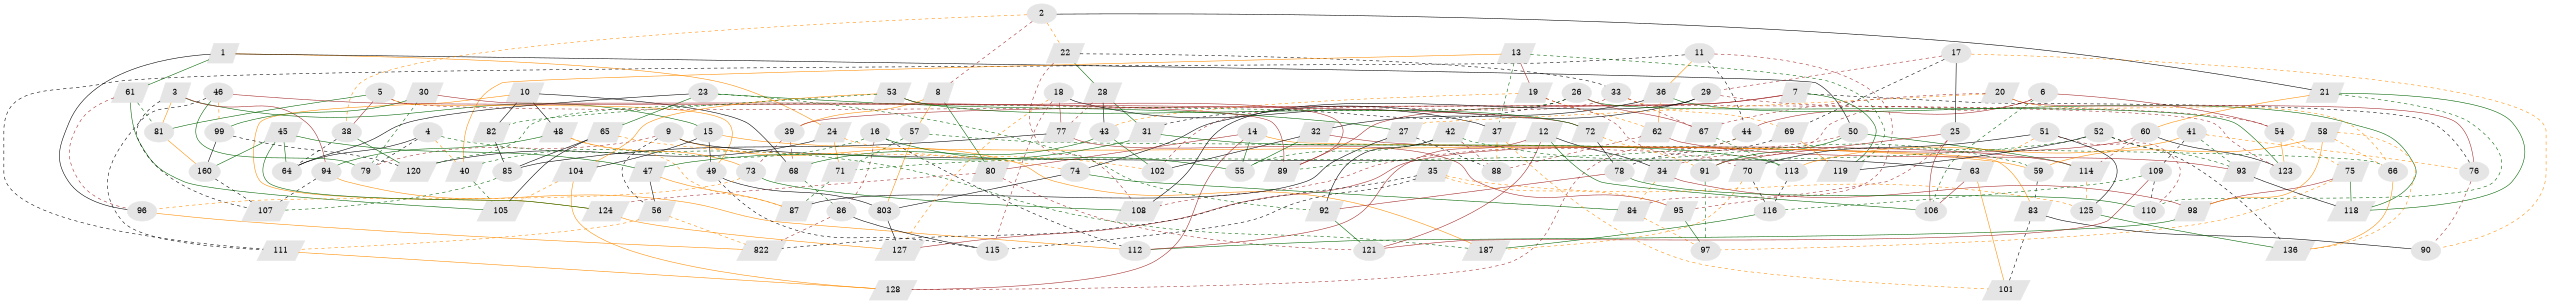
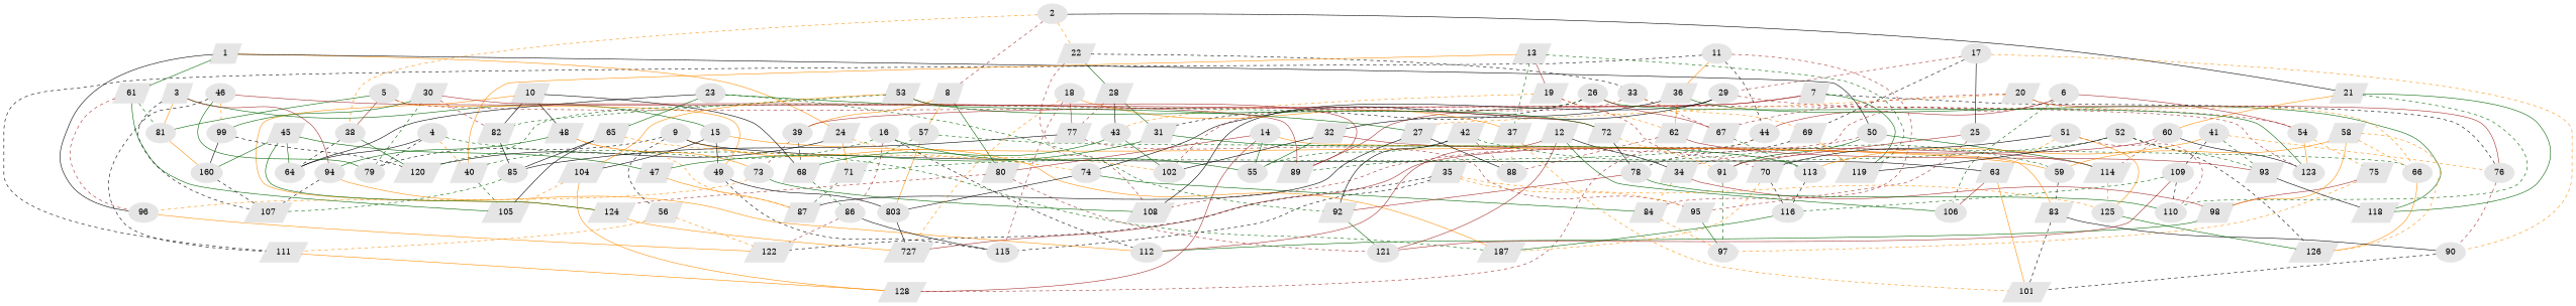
  graph {
    node [color=gray90 shape=parallelogram style=filled]
    edge [color=black style=solid]
    1
    24
    50 [shape=ellipse]
    61
    96 [shape=ellipse]
    71
    102 [shape=ellipse]
    120
    108
    91 [shape=ellipse]
    114
    81 [shape=ellipse]
    105
-   122 [label=822]
+   122
    2 [shape=ellipse]
    8
    21
    22
    38 [shape=ellipse]
    39 [shape=ellipse]
    57 [shape=ellipse]
    80
    60 [shape=ellipse]
    110 [shape=ellipse]
    118
    28
    33 [shape=ellipse]
    64 [shape=ellipse]
    15 [shape=ellipse]
    3
    94 [shape=ellipse]
    107
    49 [shape=ellipse]
    59 [shape=ellipse]
    104
    n36 [label=160 shape=ellipse]
    112 [shape=ellipse]
    4 [shape=ellipse]
    40
    79 [shape=ellipse]
    n41 [label=187]
    5 [shape=ellipse]
    123 [shape=ellipse]
    115 [shape=ellipse]
    n45 [label=803 shape=ellipse]
    6 [shape=ellipse]
    34
    44 [shape=ellipse]
    54 [shape=ellipse]
    106 [shape=ellipse]
    84
    98
    89
    128
    75
    7
    76 [shape=ellipse]
    119
    68
    73 [shape=ellipse]
    90 [shape=ellipse]
    66 [shape=ellipse]
    124
    121 [shape=ellipse]
    9 [shape=ellipse]
    56
    63
    111
    101
    10
    48
    82
    87
    86 [shape=ellipse]
    85 [shape=ellipse]
-   127
+   127 [label=727]
    11 [shape=ellipse]
    36
    62
    74 [shape=ellipse]
    97 [shape=ellipse]
    12
    13
    19
    37
    43 [shape=ellipse]
    70
    88 [shape=ellipse]
    14 [shape=ellipse]
    55 [shape=ellipse]
    83
    16 [shape=ellipse]
    17 [shape=ellipse]
    25 [shape=ellipse]
    29 [shape=ellipse]
    69
    95
    32
    78 [shape=ellipse]
    18 [shape=ellipse]
    77
    93
    116 [shape=ellipse]
    20
    27
    67
-   126 [label=136]
+   126
    113 [shape=ellipse]
    31
    23 [shape=ellipse]
    65
    92
    26 [shape=ellipse]
    47
    30
    99 [shape=ellipse]
    125 [shape=ellipse]
    35
    41 [shape=ellipse]
    109 [shape=ellipse]
    42
    45
    46 [shape=ellipse]
    72
    51 [shape=ellipse]
    52 [shape=ellipse]
    53
    58
    1 -- 24 [color=darkorange]
    1 -- 50
    1 -- 61 [color=darkgreen]
    1 -- 96
    24 -- 71 [color=darkorange]
    24 -- 102 [color=darkorange style=dashed]
    24 -- 120
    50 -- 108 [color=brown style=dashed]
    50 -- 91 [color=darkgreen]
    50 -- 114 [color=darkgreen]
    61 -- 96 [color=brown style=dashed]
    61 -- 81 [color=darkgreen style=dashed]
    61 -- 105 [color=darkgreen]
    96 -- 122 [color=darkorange]
    71 -- 87 [color=darkgreen style=dashed]
    91 -- 97 [color=darkgreen style=dashed]
    114 -- 125 [color=darkorange style=dashed]
    81 -- n36 [color=darkorange]
    2 -- 8 [color=brown style=dashed]
    2 -- 21
    2 -- 22 [color=darkorange style=dashed]
    2 -- 38 [color=darkorange style=dashed]
    8 -- 39 [color=darkorange]
    8 -- 57 [color=darkorange]
    8 -- 80 [color=darkgreen]
    21 -- 60 [color=darkorange]
    21 -- 110 [color=darkgreen style=dashed]
    21 -- 118 [color=darkgreen]
    22 -- 108 [color=brown style=dashed]
    22 -- 28 [color=darkgreen]
    22 -- 33 [style=dashed]
    38 -- 120 [color=darkgreen]
    38 -- 64 [style=dashed]
-   39 -- 68 [color=brown style=dashed]
+   39 -- 68 [style=dashed]
    39 -- 73 [color=brown style=dashed]
    57 -- 71 [color=darkgreen style=dashed]
    57 -- n45 [color=darkorange]
    57 -- 66 [color=darkgreen style=dashed]
    80 -- 124 [color=brown style=dashed]
    80 -- 121 [color=brown style=dashed]
    60 -- 114 [color=brown style=dashed]
    60 -- 123
    60 -- 127 [color=brown]
    28 -- 43
    28 -- 77 [color=brown style=dashed]
    28 -- 31 [color=darkgreen]
    33 -- 102 [color=brown style=dashed]
    33 -- 69 [color=darkorange style=dashed]
    33 -- 67 [color=brown style=dashed]
    15 -- 49
    15 -- 59 [color=darkorange]
    15 -- 104
    3 -- 81 [color=darkorange]
    3 -- 15 [color=darkgreen]
    3 -- 94 [color=brown]
    3 -- 107 [style=dashed]
    94 -- 107 [style=dashed]
    94 -- 112 [color=darkorange]
    49 -- 115 [style=dashed]
    49 -- n45
    59 -- 83 [style=dashed]
    104 -- 105 [color=darkorange style=dashed]
    104 -- 128 [color=darkorange]
    n36 -- 107 [style=dashed]
    4 -- 64
    4 -- 40 [color=darkorange style=dashed]
    4 -- 79 [style=dashed]
    4 -- n41 [color=darkgreen style=dashed]
    40 -- 105 [color=darkgreen style=dashed]
    5 -- 81 [color=darkgreen]
    5 -- 38 [color=brown]
    5 -- 49 [color=darkorange]
    5 -- 123 [color=brown style=dashed]
    n45 -- 127
    6 -- 34 [color=brown style=dashed]
    6 -- 44 [color=brown]
    6 -- 54 [color=brown]
    6 -- 106 [color=darkgreen style=dashed]
    34 -- 84 [color=darkorange style=dashed]
    34 -- 98 [color=brown]
    44 -- 89 [color=darkgreen style=dashed]
    44 -- 128 [color=brown style=dashed]
    54 -- 123 [color=darkorange]
    54 -- 75 [color=darkorange style=dashed]
    84 -- 97 [color=darkorange style=dashed]
    98 -- 112 [color=darkgreen]
-   75 -- 118 [color=darkgreen]
    75 -- 98 [color=brown]
    75 -- 97 [color=darkorange style=dashed]
    7 -- 39 [color=brown]
    7 -- 89 [color=brown]
    7 -- 76 [style=dashed]
    7 -- 119 [color=darkgreen]
    76 -- 90 [color=brown style=dashed]
    68 -- 86 [color=darkgreen style=dashed]
    73 -- 96 [color=darkorange style=dashed]
    73 -- 108 [color=darkgreen]
+   90 -- 101 [style=dashed]
    66 -- 126 [color=darkorange]
    124 -- 127 [color=darkorange]
-   9 -- 79 [color=brown style=dashed]
+   9 -- 79 [style=dashed]
    9 -- n41 [color=darkorange]
    9 -- 56 [style=dashed]
    9 -- 63
    56 -- 122 [color=darkorange style=dashed]
    56 -- 111 [color=darkorange style=dashed]
    63 -- 106 [color=brown]
    63 -- 101 [color=darkorange]
    111 -- 128 [color=darkorange]
    10 -- 68
    10 -- 124 [color=darkorange]
    10 -- 48
    10 -- 82
    48 -- 94 [color=darkgreen]
    48 -- 73 [color=darkorange]
    48 -- 87 [color=darkorange style=dashed]
    82 -- 85
    86 -- 122 [color=brown style=dashed]
    86 -- 115
    85 -- 107 [color=darkgreen style=dashed]
    11 -- 44 [style=dashed]
    11 -- 84 [color=brown style=dashed]
    11 -- 111 [style=dashed]
    11 -- 36 [color=darkorange]
    36 -- 118 [color=darkgreen]
    36 -- 62 [color=darkorange]
    36 -- 74
    62 -- 88 [color=brown style=dashed]
    62 -- 93 [color=brown]
    74 -- n45
    74 -- 84 [color=darkgreen]
    12 -- 112 [color=brown]
    12 -- 34
    12 -- 106 [color=darkgreen]
    12 -- 121 [color=brown]
    13 -- 40 [color=darkorange]
    13 -- 119 [color=darkgreen style=dashed]
    13 -- 19 [color=brown]
    13 -- 37 [color=darkgreen style=dashed]
    19 -- 62 [color=darkorange style=dashed]
    19 -- 43 [color=darkorange style=dashed]
    19 -- 70 [color=brown style=dashed]
    37 -- 101 [color=darkorange style=dashed]
    37 -- 88 [color=darkorange style=dashed]
    43 -- 102 [color=darkgreen]
    43 -- 68 [color=darkgreen]
    70 -- n41 [color=darkorange style=dashed]
    70 -- 116 [style=dashed]
    14 -- 80 [color=brown]
    14 -- 128 [color=brown]
    14 -- 55 [color=darkgreen]
    14 -- 83 [color=darkorange]
    83 -- 90
    83 -- 101 [style=dashed]
    16 -- 112 [style=dashed]
    16 -- 40 [color=darkgreen style=dashed]
    16 -- 86 [color=brown style=dashed]
    16 -- 55 [color=darkgreen]
    17 -- 90 [color=darkorange style=dashed]
    17 -- 25
    17 -- 29 [color=brown style=dashed]
    17 -- 69 [style=dashed]
    25 -- 91 [color=brown]
-   25 -- 106 [color=brown]
    25 -- 95 [color=brown style=dashed]
    29 -- 108
    29 -- 54 [color=brown style=dashed]
    29 -- 32
    69 -- 119 [color=darkorange]
    69 -- 78 [style=dashed]
    95 -- 97 [color=darkgreen]
    32 -- 102
    32 -- 114 [color=brown]
    32 -- 55 [color=darkgreen]
    78 -- 110 [color=darkgreen]
    78 -- 92 [color=brown]
    18 -- 115 [color=brown style=dashed]
    18 -- 127 [color=darkorange style=dashed]
-   18 -- 37
+   18 -- 37 [color=darkorange]
    18 -- 77 [color=brown]
    77 -- 85
-   77 -- 95 [color=brown]
+   77 -- 95 [color=brown style=dashed]
    93 -- 118
    116 -- n41 [color=darkgreen]
    20 -- 76 [color=brown]
    20 -- 66 [color=darkorange style=dashed]
    20 -- 27 [color=darkorange style=dashed]
    20 -- 67 [color=brown style=dashed]
    27 -- 87
-   27 -- 88 [style=dashed]
+   27 -- 88
    67 -- 113 [color=darkgreen style=dashed]
    113 -- 116 [style=dashed]
    31 -- 113 [color=darkgreen]
    31 -- 47 [color=darkgreen]
    23 -- 64
    23 -- 27 [color=darkgreen]
    23 -- 65 [color=darkgreen]
    23 -- 92 [color=darkgreen style=dashed]
    65 -- 105
    65 -- 85
    65 -- 74 [color=darkorange style=dashed]
    92 -- 121 [color=darkgreen]
    26 -- 120 [color=darkgreen style=dashed]
    26 -- 123 [color=darkgreen]
    26 -- 67 [color=brown]
    26 -- 31 [style=dashed]
-   47 -- 56
    47 -- 87 [color=darkorange]
    30 -- 79 [color=darkgreen style=dashed]
    30 -- 89 [color=brown]
+   30 -- 82 [color=brown style=dashed]
    30 -- 99 [color=darkgreen]
    99 -- 120 [style=dashed]
    99 -- n36
    125 -- 126 [color=darkgreen]
    35 -- 122 [style=dashed]
    35 -- 115 [style=dashed]
    35 -- 95 [color=darkorange style=dashed]
    35 -- 125 [color=darkorange style=dashed]
    41 -- 76 [color=darkorange style=dashed]
    41 -- 93 [color=darkgreen style=dashed]
    41 -- 113 [color=darkorange]
    41 -- 109 [style=dashed]
    109 -- 110 [style=dashed]
    109 -- 121 [color=brown]
    109 -- 116 [color=darkgreen style=dashed]
    42 -- 59 [color=darkgreen style=dashed]
    42 -- 88 [color=brown style=dashed]
    42 -- 55 [color=darkgreen style=dashed]
    42 -- 92
    45 -- 64 [color=darkgreen]
    45 -- n36 [color=darkgreen]
    45 -- 124 [color=darkgreen]
    45 -- 47 [color=darkgreen]
    46 -- 79 [color=darkgreen]
    46 -- 111 [style=dashed]
    46 -- 99 [color=darkorange style=dashed]
    46 -- 72 [color=brown]
    72 -- 91 [color=darkorange style=dashed]
    72 -- 78
    51 -- 110 [color=brown style=dashed]
    51 -- 63 [color=darkorange style=dashed]
    51 -- 70
-   51 -- 125
+   51 -- 125 [color=darkorange]
    52 -- 71 [color=darkgreen style=dashed]
    52 -- 119
    52 -- 93 [color=darkgreen style=dashed]
    52 -- 126 [style=dashed]
    53 -- 104 [color=darkorange]
    53 -- 89 [color=brown]
    53 -- 82 [color=darkgreen style=dashed]
    53 -- 72 [color=darkgreen]
    58 -- 59 [color=darkorange]
    58 -- 98 [color=darkorange]
    58 -- 66 [color=darkorange style=dashed]
    58 -- 126 [color=darkorange style=dashed]
  }
